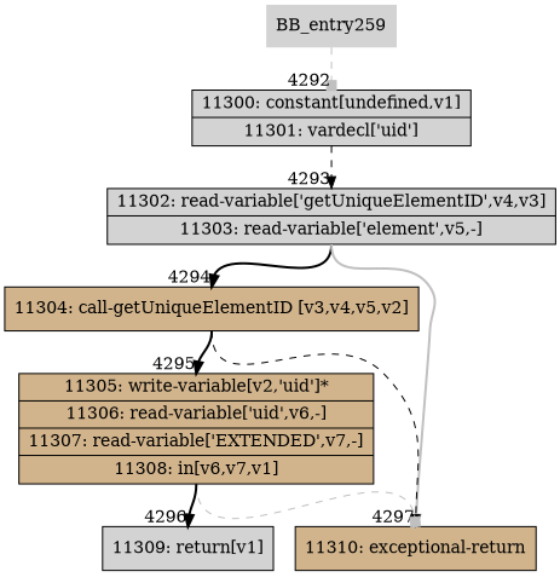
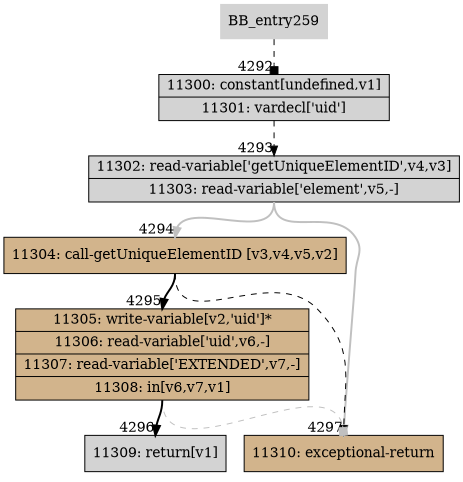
  digraph {
    rankdir=TD
    node [fillcolor=lightgrey shape=record style=filled]
    edge [arrowhead=normal headport=n style=dashed tailport=s]
    n1 [label=BB_entry259 shape=none]
    n2 [label="{11300: constant[undefined,v1]|11301: vardecl['uid']}"]
    n3 [label="{11302: read-variable['getUniqueElementID',v4,v3]|11303: read-variable['element',v5,-]}"]
    n4 [fillcolor=tan label="{11304: call-getUniqueElementID [v3,v4,v5,v2]}"]
    n5 [fillcolor=tan label="{11310: exceptional-return}"]
    n6 [fillcolor=tan label="{11305: write-variable[v2,'uid']*|11306: read-variable['uid',v6,-]|11307: read-variable['EXTENDED',v7,-]|11308: in[v6,v7,v1]}"]
    n7 [label="{11309: return[v1]}"]
-   n1 -> n2 [arrowhead=box headlabel="    4292" color=gray]
+   n1 -> n2 [arrowhead=box headlabel="    4292"]
    n2 -> n3 [headlabel="      4293"]
-   n3 -> n4 [headlabel="      4294" style=bold]
+   n3 -> n4 [headlabel="      4294" style=bold color=gray]
    n3 -> n5 [color=gray headlabel="      4297" style=bold]
    n4 -> n5 [color=black]
    n4 -> n6 [headlabel="      4295" style=bold]
    n6 -> n5 [arrowhead=box color=gray]
    n6 -> n7 [headlabel="      4296" style=bold]
  }
